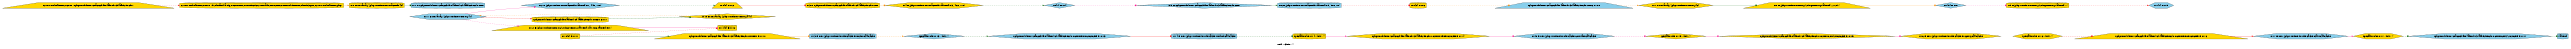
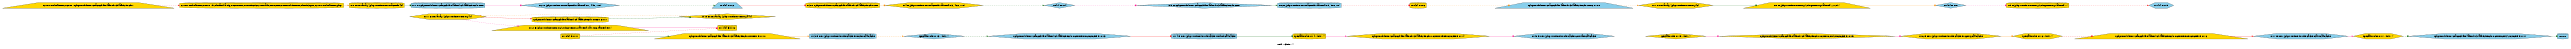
  digraph {
    label="void <clinit>()"
    rankdir=LR
    node [fillcolor=gold shape=cylinder style=filled]
    edge [arrowhead=box color=darkgreen style=solid]
    n1 [label="CWE_78_shell_exec.$CL = \"$php_module_m7c8a6c6f7f984af88d7cb4afb929e6d0\"" shape=trapezium]
    n2 [label="CWE_78_shell_exec.$FN = \"d:\\Alexandra Fig\\Documents\\T\u00e9cnico\\Mestrado\\Tese\\Tese\\Desenvolvimento\\Thesis\\input\\CWE_78_shell_exec.php\""]
    n3 [label="$r0 = newarray (jphp.runtime.env.TraceInfo)[3]"]
    n4 [fillcolor=skyblue label="$r1 = $php_module_m7c8a6c6f7f984af88d7cb4afb929e6d0.$FN"]
    n5 [fillcolor=skyblue label="$r2 = jphp.runtime.env.TraceInfo.valueOf($r1, 44L, 11L)" shape=hexagon]
-   n6 [label="$r0[0] = $r2" shape=trapezium]
+   n6 [fillcolor=skyblue label="$r0[0] = $r2" shape=trapezium]
    n7 [label="$r3 = $php_module_m7c8a6c6f7f984af88d7cb4afb929e6d0.$FN"]
    n8 [label="$r4 = jphp.runtime.env.TraceInfo.valueOf($r3, 46L, 11L)" shape=hexagon]
    n9 [fillcolor=skyblue label="$r0[1] = $r4" shape=diamond]
    n10 [fillcolor=skyblue label="$r5 = $php_module_m7c8a6c6f7f984af88d7cb4afb929e6d0.$FN" shape=diamond]
    n11 [fillcolor=skyblue label="$r6 = jphp.runtime.env.TraceInfo.valueOf($r5, 50L, 7L)"]
    n12 [label="$r0[2] = $r6"]
    n13 [fillcolor=skyblue label="$php_module_m7c8a6c6f7f984af88d7cb4afb929e6d0.$TRC = $r0" shape=trapezium]
    n14 [label="$r7 = newarray (jphp.runtime.Memory)[2]" shape=hexagon]
    n15 [label="$r8 = jphp.runtime.memory.StringMemory.valueOf(\"/\\W/si\")" shape=trapezium]
    n16 [fillcolor=skyblue label="$r7[0] = $r8" shape=diamond]
    n17 [label="$r9 = jphp.runtime.memory.StringMemory.valueOf(\"\")"]
    n18 [fillcolor=skyblue label="$r7[1] = $r9" shape=hexagon]
    n19 [label="$php_module_m7c8a6c6f7f984af88d7cb4afb929e6d0.$MEM = $r7"]
    n20 [label="$r10 = newarray (jphp.runtime.Memory[])[1]" shape=diamond]
-   n21 [fillcolor=skyblue label="$r11 = newarray (jphp.runtime.Memory)[1]" shape=hexagon]
+   n21 [label="$r11 = newarray (jphp.runtime.Memory)[1]" shape=hexagon]
    n22 [label="$r12 = jphp.runtime.memory.StringMemory.valueOf(\"cat /tmp/tainted.txt\")" shape=trapezium]
    n23 [label="$r11[0] = $r12"]
    n24 [label="$r10[0] = $r11"]
    n25 [label="$php_module_m7c8a6c6f7f984af88d7cb4afb929e6d0.$AMEM = $r10" shape=trapezium]
    n26 [fillcolor=skyblue label="$r13 = new jphp.runtime.invoke.cache.FunctionCallCache"]
    n27 [fillcolor=skyblue label="specialinvoke $r13.<init>()" shape=diamond]
    n28 [fillcolor=skyblue label="$php_module_m7c8a6c6f7f984af88d7cb4afb929e6d0.$CALL_FUNC_CACHE = $r13" shape=hexagon]
    n29 [fillcolor=skyblue label="$r14 = new jphp.runtime.invoke.cache.MethodCallCache"]
    n30 [label="specialinvoke $r14.<init>()"]
    n31 [label="$php_module_m7c8a6c6f7f984af88d7cb4afb929e6d0.$CALL_METH_CACHE = $r14" shape=hexagon]
    n32 [fillcolor=skyblue label="$r15 = new jphp.runtime.invoke.cache.ConstantCallCache" shape=hexagon]
    n33 [label="specialinvoke $r15.<init>()" shape=diamond]
    n34 [label="$php_module_m7c8a6c6f7f984af88d7cb4afb929e6d0.$CALL_CONST_CACHE = $r15" shape=diamond]
    n35 [label="$r16 = new jphp.runtime.invoke.cache.PropertyCallCache" shape=hexagon]
    n36 [label="specialinvoke $r16.<init>()" shape=hexagon]
    n37 [label="$php_module_m7c8a6c6f7f984af88d7cb4afb929e6d0.$CALL_PROP_CACHE = $r16" shape=trapezium]
    n38 [fillcolor=skyblue label="$r17 = new jphp.runtime.invoke.cache.ClassCallCache" shape=hexagon]
    n39 [label="specialinvoke $r17.<init>()" shape=hexagon]
    n40 [fillcolor=skyblue label="$php_module_m7c8a6c6f7f984af88d7cb4afb929e6d0.$CALL_CLASS_CACHE = $r17" shape=hexagon]
-   n41 [fillcolor=skyblue label=valueOf]
+   n41 [fillcolor=skyblue label=return]
    n1 -> n2 [arrowhead=normal color=red style=dashed]
    n2 -> n3 [arrowhead=normal color=darkorange]
    n3 -> n4
-   n21 -> n5 [color=deeppink]
+   n4 -> n5 [color=deeppink]
    n5 -> n6 [arrowhead=normal style=dashed]
    n6 -> n7 [color=red]
    n7 -> n8 [color=darkorange]
    n8 -> n9 [arrowhead=normal style=dashed]
    n9 -> n10 [color=deeppink style=dashed]
    n10 -> n11 [arrowhead=normal]
    n11 -> n12 [color=red style=dashed]
    n12 -> n13 [color=darkorange style=dashed]
    n13 -> n14 [arrowhead=normal color=darkorange style=dashed]
    n14 -> n15
    n15 -> n16 [color=darkorange]
    n16 -> n17 [color=deeppink style=dashed]
    n17 -> n18 [arrowhead=normal color=red style=dashed]
    n19 -> n20
    n20 -> n21 [arrowhead=normal color=darkorange style=dashed]
    n21 -> n19 [arrowhead=normal color=red]
    n21 -> n22 [arrowhead=normal color=deeppink style=dashed]
    n22 -> n23 [color=deeppink]
    n24 -> n23 [arrowhead=normal color=red style=dashed]
    n24 -> n25 [arrowhead=normal]
-   n25 -> n26 [color=darkorange]
+   n25 -> n26 [arrowhead=normal color=darkorange]
    n26 -> n27 [arrowhead=normal color=darkorange style=dashed]
    n27 -> n28 [arrowhead=normal style=dashed]
    n28 -> n29 [color=red]
-   n29 -> n30 [style=dashed]
+   n29 -> n30
    n30 -> n31 [arrowhead=normal color=deeppink]
    n31 -> n32 [color=deeppink]
-   n32 -> n33 [color=deeppink style=dashed]
    n33 -> n34 [color=deeppink]
    n34 -> n35 [color=deeppink]
+   n35 -> n36 [color=darkorange]
    n36 -> n37 [color=red style=dashed]
    n37 -> n38 [arrowhead=normal color=red]
    n38 -> n39 [arrowhead=normal color=deeppink]
    n39 -> n40 [style=dashed]
    n40 -> n41 [style=dashed]
  }
